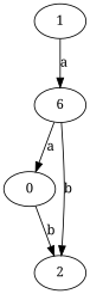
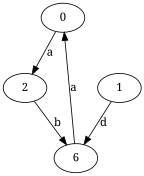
  strict digraph {
    fontname="Noto Serif"
    node [fontname="Noto Serif"]
    edge [fontname="Noto Serif"]
    0
    2
    1
    6
-   0 -> 2 [label=b]
-   1 -> 6 [label=a]
+   0 -> 2 [label=a]
+   1 -> 6 [label=d]
    6 -> 0 [label=a]
-   6 -> 2 [label=b]
+   2 -> 6 [label=b]
  }
